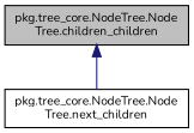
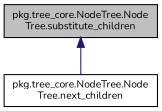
  digraph {
    rankdir=TB
    fontname=Nunito
    node [color=black fontname=Nunito fontsize=10 shape=record style=filled]
-   n1 [fillcolor=grey75 fontcolor=black height=0.2 label="pkg.tree_core.NodeTree.Node\lTree.children_children" width=0.4]
+   n1 [fillcolor=grey75 fontcolor=black height=0.2 label="pkg.tree_core.NodeTree.Node\lTree.substitute_children" width=0.4]
    n2 [fillcolor=white height=0.2 label="pkg.tree_core.NodeTree.Node\lTree.next_children" width=0.4]
    n1 -> n2 [color=midnightblue dir=back fontname=Nunito fontsize=10 labelfontname=Helvetica labelfontsize=10 style=solid]
  }
